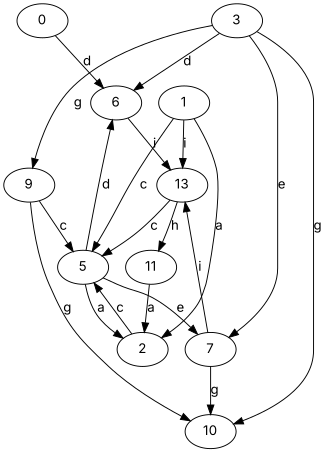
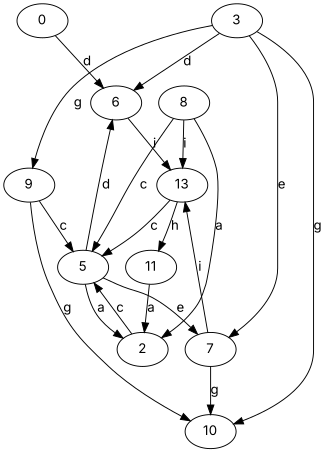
  strict digraph {
    fontname=Inter
    node [fontname=Inter]
    edge [fontname=Inter]
    0
    6
    13
-   1
+   1 [label=8]
    2
    5
    7
    11
    3
    9
    10
    0 -> 6 [label=d]
    6 -> 13 [label=i]
    13 -> 5 [label=c]
    13 -> 11 [label=h]
    1 -> 13 [label=i]
    1 -> 2 [label=a]
    1 -> 5 [label=c]
    2 -> 5 [label=c]
    5 -> 6 [label=d]
    5 -> 2 [label=a]
    5 -> 7 [label=e]
    7 -> 13 [label=i]
    7 -> 10 [label=g]
    11 -> 2 [label=a]
    3 -> 6 [label=d]
    3 -> 7 [label=e]
    3 -> 9 [label=g]
    3 -> 10 [label=g]
    9 -> 5 [label=c]
    9 -> 10 [label=g]
  }
